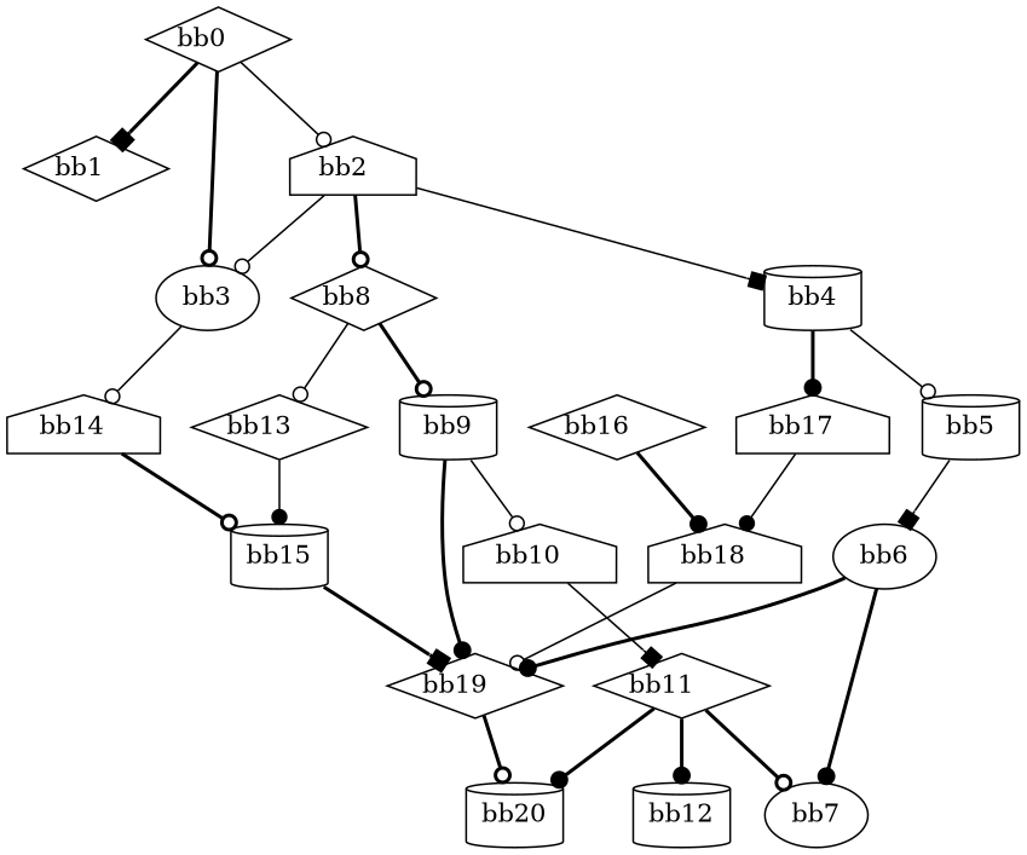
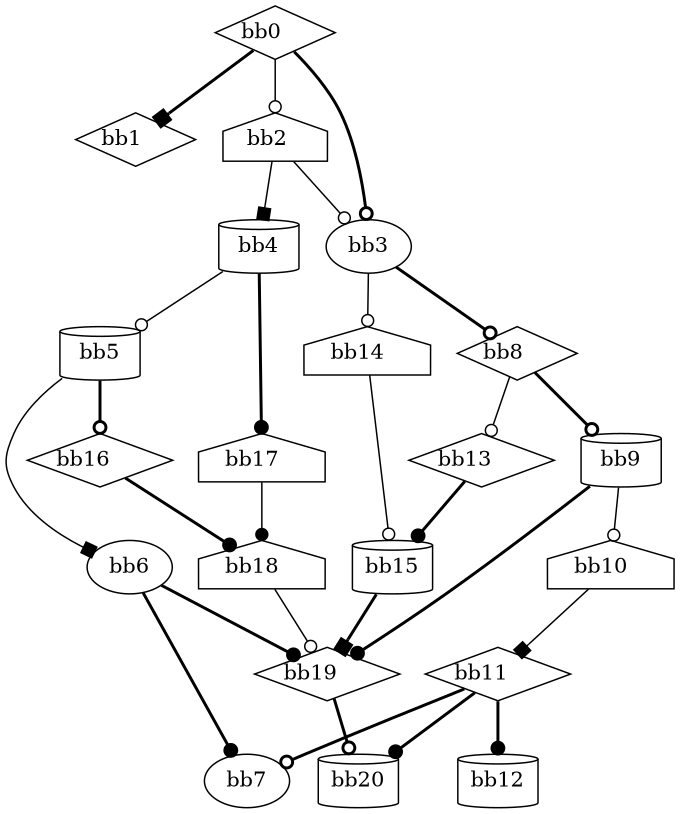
  digraph {
    node [shape=diamond]
    edge [arrowhead=odot style=bold]
    n1 [label="bb0\l"]
    n2 [label="bb1\l"]
    n3 [label="bb2\l" shape=house]
    n4 [label="bb3\l" shape=ellipse]
    n5 [label="bb4\l" shape=cylinder]
    n6 [label="bb8\l"]
    n7 [label="bb14\l" shape=house]
    n8 [label="bb5\l" shape=cylinder]
    n9 [label="bb17\l" shape=house]
    n10 [label="bb9\l" shape=cylinder]
    n11 [label="bb13\l"]
    n12 [label="bb15\l" shape=cylinder]
    n13 [label="bb6\l" shape=ellipse]
    n14 [label="bb16\l"]
    n15 [label="bb18\l" shape=house]
    n16 [label="bb7\l" shape=ellipse]
    n17 [label="bb19\l"]
    n18 [label="bb20\l" shape=cylinder]
    n19 [label="bb11\l"]
    n20 [label="bb12\l" shape=cylinder]
    n21 [label="bb10\l" shape=house]
    n1 -> n2 [arrowhead=box]
    n1 -> n3 [style=solid]
    n1 -> n4
    n3 -> n4 [style=solid]
    n3 -> n5 [arrowhead=box style=solid]
-   n3 -> n6
+   n4 -> n6
    n4 -> n7 [style=solid]
    n5 -> n8 [style=solid]
    n5 -> n9 [arrowhead=dot]
    n6 -> n10
    n6 -> n11 [style=solid]
-   n7 -> n12
+   n7 -> n12 [style=solid]
    n8 -> n13 [arrowhead=box style=solid]
+   n8 -> n14
    n9 -> n15 [arrowhead=dot style=solid]
    n10 -> n17 [arrowhead=dot]
    n10 -> n21 [style=solid]
-   n11 -> n12 [arrowhead=dot style=solid]
+   n11 -> n12 [arrowhead=dot]
    n12 -> n17 [arrowhead=box]
    n13 -> n16 [arrowhead=dot]
    n13 -> n17 [arrowhead=dot]
    n14 -> n15 [arrowhead=dot]
    n15 -> n17 [style=solid]
    n17 -> n18
    n19 -> n16
    n19 -> n18 [arrowhead=dot]
    n19 -> n20 [arrowhead=dot]
    n21 -> n19 [arrowhead=box style=solid]
  }
